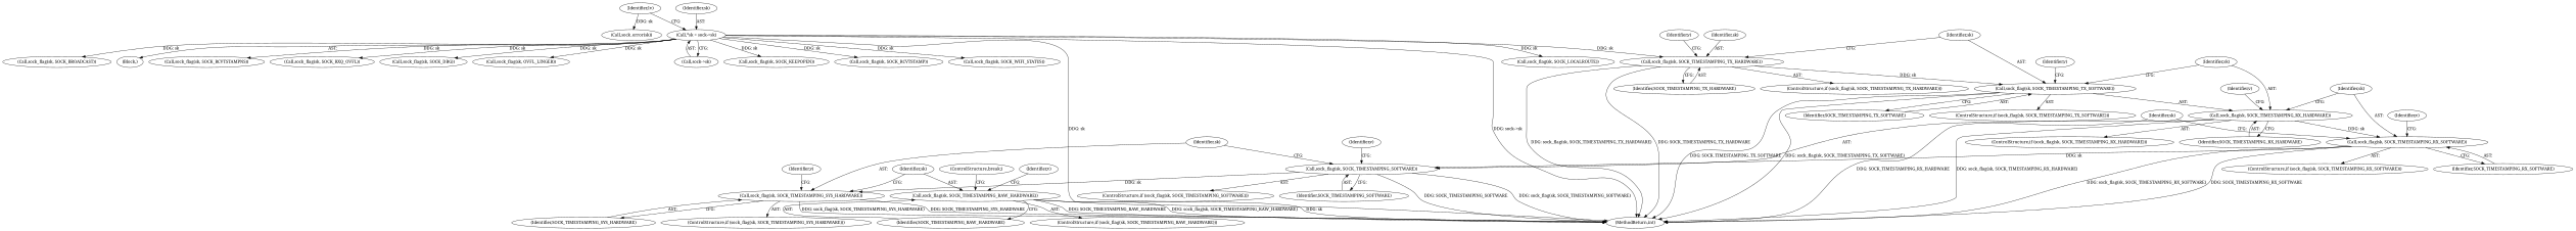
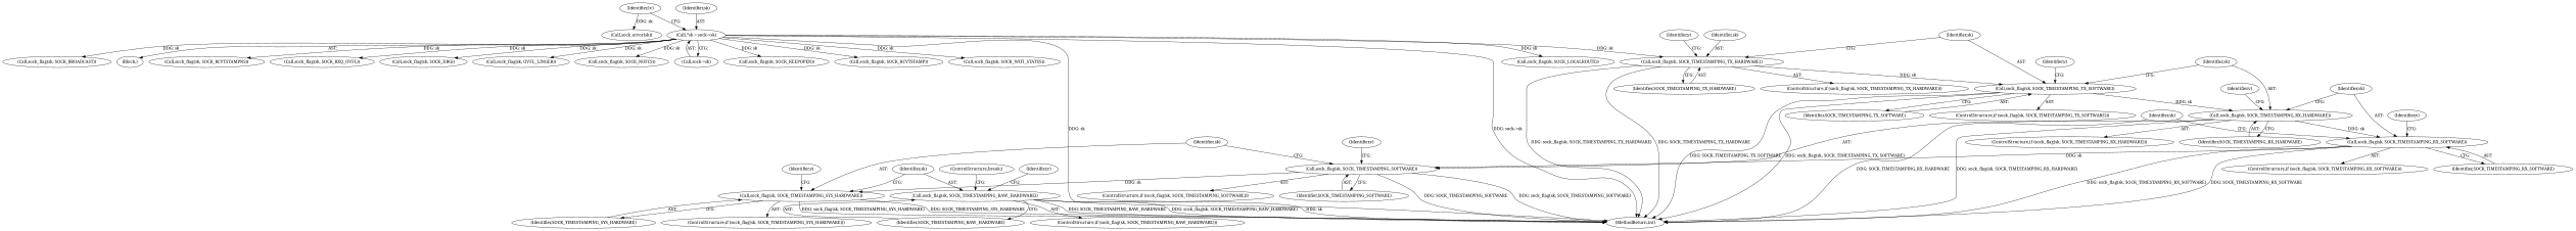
  digraph {
    fontname="Noto Serif"
    node [fontname="Noto Serif"]
    edge [fontname="Noto Serif"]
    n1 [label="(Call,sock_flag(sk, SOCK_TIMESTAMPING_RX_HARDWARE))"]
    n2 [label="(Call,sock_flag(sk, SOCK_TIMESTAMPING_RX_SOFTWARE))"]
    n3 [label="(ControlStructure,if (sock_flag(sk, SOCK_TIMESTAMPING_RX_HARDWARE)))"]
    n4 [label="(Identifier,SOCK_TIMESTAMPING_RX_HARDWARE)"]
    n5 [label="(MethodReturn,int)"]
    n6 [label="(Call,sock_flag(sk, SOCK_TIMESTAMPING_SOFTWARE))"]
    n7 [label="(ControlStructure,if (sock_flag(sk, SOCK_TIMESTAMPING_RX_SOFTWARE)))"]
    n8 [label="(Identifier,SOCK_TIMESTAMPING_RX_SOFTWARE)"]
    n9 [label="(Call,sock_flag(sk, SOCK_TIMESTAMPING_TX_SOFTWARE))"]
    n10 [label="(Identifier,SOCK_TIMESTAMPING_TX_SOFTWARE)"]
    n11 [label="(ControlStructure,if (sock_flag(sk, SOCK_TIMESTAMPING_TX_SOFTWARE)))"]
    n12 [label="(Call,sock_flag(sk, SOCK_TIMESTAMPING_TX_HARDWARE))"]
    n13 [label="(Identifier,SOCK_TIMESTAMPING_TX_HARDWARE)"]
    n14 [label="(ControlStructure,if (sock_flag(sk, SOCK_TIMESTAMPING_TX_HARDWARE)))"]
    n15 [label="(Call,*sk = sock->sk)"]
    n16 [label="(Call,sock_flag(sk, SOCK_LOCALROUTE))"]
    n17 [label="(Call,sock->sk)"]
    n18 [label="(Call,sock_flag(sk, SOCK_BROADCAST))"]
    n19 [label="(Block,)"]
    n20 [label="(Call,sock_flag(sk, SOCK_RCVTSTAMPNS))"]
    n21 [label="(Call,sock_flag(sk, SOCK_RXQ_OVFL))"]
    n22 [label="(Call,sock_flag(sk, SOCK_DBG))"]
    n23 [label="(Call,sock_flag(sk, OVFL_LINGER))"]
+   n24 [label="(Call,sock_flag(sk, SOCK_NOFCS))"]
    n25 [label="(Call,sock_flag(sk, SOCK_KEEPOPEN))"]
    n26 [label="(Call,sock_flag(sk, SOCK_RCVTSTAMP))"]
    n27 [label="(Call,sock_flag(sk, SOCK_WIFI_STATUS))"]
    n28 [label="(Call,sock_error(sk))"]
    n29 [label="(Call,sock_flag(sk, SOCK_TIMESTAMPING_SYS_HARDWARE))"]
    n30 [label="(Identifier,SOCK_TIMESTAMPING_SOFTWARE)"]
    n31 [label="(ControlStructure,if (sock_flag(sk, SOCK_TIMESTAMPING_SOFTWARE)))"]
    n32 [label="(Identifier,SOCK_TIMESTAMPING_SYS_HARDWARE)"]
    n33 [label="(ControlStructure,if (sock_flag(sk, SOCK_TIMESTAMPING_SYS_HARDWARE)))"]
    n34 [label="(Call,sock_flag(sk, SOCK_TIMESTAMPING_RAW_HARDWARE))"]
    n35 [label="(Identifier,SOCK_TIMESTAMPING_RAW_HARDWARE)"]
    n36 [label="(ControlStructure,if (sock_flag(sk, SOCK_TIMESTAMPING_RAW_HARDWARE)))"]
    n37 [label="(Identifier,v)"]
    n38 [label="(Identifier,v)"]
    n39 [label="(Identifier,sk)"]
    n40 [label="(Identifier,sk)"]
    n41 [label="(Identifier,sk)"]
    n42 [label="(Identifier,v)"]
    n43 [label="(Identifier,v)"]
    n44 [label="(Identifier,sk)"]
    n45 [label="(ControlStructure,break;)"]
    n46 [label="(Identifier,sk)"]
    n47 [label="(Identifier,sk)"]
    n48 [label="(Identifier,sk)"]
    n49 [label="(Identifier,sk)"]
    n50 [label="(Identifier,v)"]
    n51 [label="(Identifier,v)"]
    n52 [label="(Identifier,v)"]
    n53 [label="(Identifier,lv)"]
    n1 -> n2 [label="DDG: sk"]
    n1 -> n3 [label="AST: "]
    n1 -> n4 [label="CFG: "]
    n1 -> n5 [label="DDG: SOCK_TIMESTAMPING_RX_HARDWARE"]
    n1 -> n5 [label="DDG: sock_flag(sk, SOCK_TIMESTAMPING_RX_HARDWARE)"]
    n2 -> n5 [label="DDG: sock_flag(sk, SOCK_TIMESTAMPING_RX_SOFTWARE)"]
    n2 -> n5 [label="DDG: SOCK_TIMESTAMPING_RX_SOFTWARE"]
    n2 -> n6 [label="DDG: sk"]
    n2 -> n7 [label="AST: "]
    n2 -> n8 [label="CFG: "]
    n4 -> n1 [label="AST: "]
    n6 -> n5 [label="DDG: SOCK_TIMESTAMPING_SOFTWARE"]
    n6 -> n5 [label="DDG: sock_flag(sk, SOCK_TIMESTAMPING_SOFTWARE)"]
    n6 -> n29 [label="DDG: sk"]
    n6 -> n30 [label="CFG: "]
    n6 -> n31 [label="AST: "]
    n8 -> n2 [label="AST: "]
-   n9 -> n1 [label="AST: "]
+   n9 -> n1 [label="DDG: sk"]
    n9 -> n5 [label="DDG: sock_flag(sk, SOCK_TIMESTAMPING_TX_SOFTWARE)"]
    n9 -> n5 [label="DDG: SOCK_TIMESTAMPING_TX_SOFTWARE"]
    n9 -> n10 [label="CFG: "]
    n9 -> n11 [label="AST: "]
    n10 -> n9 [label="AST: "]
    n12 -> n5 [label="DDG: sock_flag(sk, SOCK_TIMESTAMPING_TX_HARDWARE)"]
    n12 -> n5 [label="DDG: SOCK_TIMESTAMPING_TX_HARDWARE"]
    n12 -> n9 [label="DDG: sk"]
    n12 -> n13 [label="CFG: "]
    n12 -> n14 [label="AST: "]
    n13 -> n12 [label="AST: "]
    n15 -> n5 [label="DDG: sk"]
    n15 -> n5 [label="DDG: sock->sk"]
    n15 -> n12 [label="DDG: sk"]
    n15 -> n16 [label="DDG: sk"]
    n15 -> n17 [label="CFG: "]
    n15 -> n18 [label="DDG: sk"]
    n15 -> n19 [label="AST: "]
    n15 -> n20 [label="DDG: sk"]
    n15 -> n21 [label="DDG: sk"]
    n15 -> n22 [label="DDG: sk"]
    n15 -> n23 [label="DDG: sk"]
+   n15 -> n24 [label="DDG: sk"]
    n15 -> n25 [label="DDG: sk"]
    n15 -> n26 [label="DDG: sk"]
    n15 -> n27 [label="DDG: sk"]
    n17 -> n15 [label="AST: "]
    n29 -> n5 [label="DDG: sock_flag(sk, SOCK_TIMESTAMPING_SYS_HARDWARE)"]
    n29 -> n5 [label="DDG: SOCK_TIMESTAMPING_SYS_HARDWARE"]
    n29 -> n32 [label="CFG: "]
    n29 -> n33 [label="AST: "]
    n30 -> n6 [label="AST: "]
    n32 -> n29 [label="AST: "]
    n34 -> n5 [label="DDG: sk"]
    n34 -> n5 [label="DDG: SOCK_TIMESTAMPING_RAW_HARDWARE"]
    n34 -> n5 [label="DDG: sock_flag(sk, SOCK_TIMESTAMPING_RAW_HARDWARE)"]
    n34 -> n35 [label="CFG: "]
    n34 -> n36 [label="AST: "]
    n35 -> n34 [label="AST: "]
    n37 -> n6 [label="CFG: "]
    n38 -> n9 [label="CFG: "]
    n39 -> n12 [label="AST: "]
    n40 -> n2 [label="CFG: "]
    n40 -> n6 [label="AST: "]
    n41 -> n1 [label="CFG: "]
    n41 -> n2 [label="AST: "]
    n42 -> n34 [label="CFG: "]
    n43 -> n29 [label="CFG: "]
    n44 -> n6 [label="CFG: "]
    n44 -> n29 [label="AST: "]
    n45 -> n34 [label="CFG: "]
    n46 -> n15 [label="AST: "]
    n47 -> n9 [label="AST: "]
    n47 -> n12 [label="CFG: "]
    n48 -> n29 [label="CFG: "]
    n48 -> n34 [label="AST: "]
    n49 -> n1 [label="AST: "]
    n49 -> n9 [label="CFG: "]
    n50 -> n1 [label="CFG: "]
    n51 -> n12 [label="CFG: "]
    n52 -> n2 [label="CFG: "]
    n53 -> n15 [label="CFG: "]
    n53 -> n28 [label="DDG: sk"]
  }
